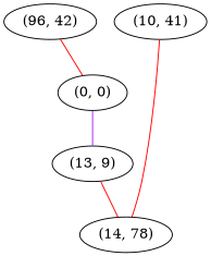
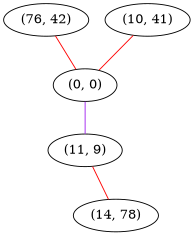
  graph {
    edge [color=red weight=1]
    "(0, 0)"
-   "(11, 9)" [label="(13, 9)"]
+   "(11, 9)"
    "(14, 78)"
    "(10, 41)"
-   "(96, 42)"
+   "(96, 42)" [label="(76, 42)"]
    "(0, 0)" -- "(11, 9)" [color=purple weight=4]
    "(11, 9)" -- "(14, 78)"
-   "(10, 41)" -- "(14, 78)"
+   "(10, 41)" -- "(0, 0)"
    "(96, 42)" -- "(0, 0)"
  }
